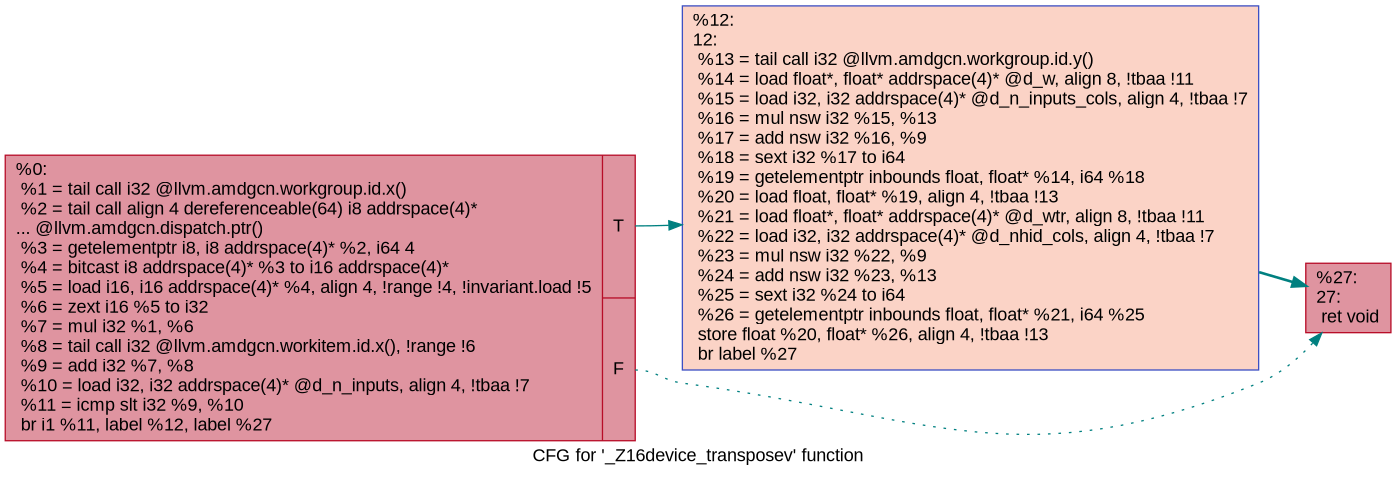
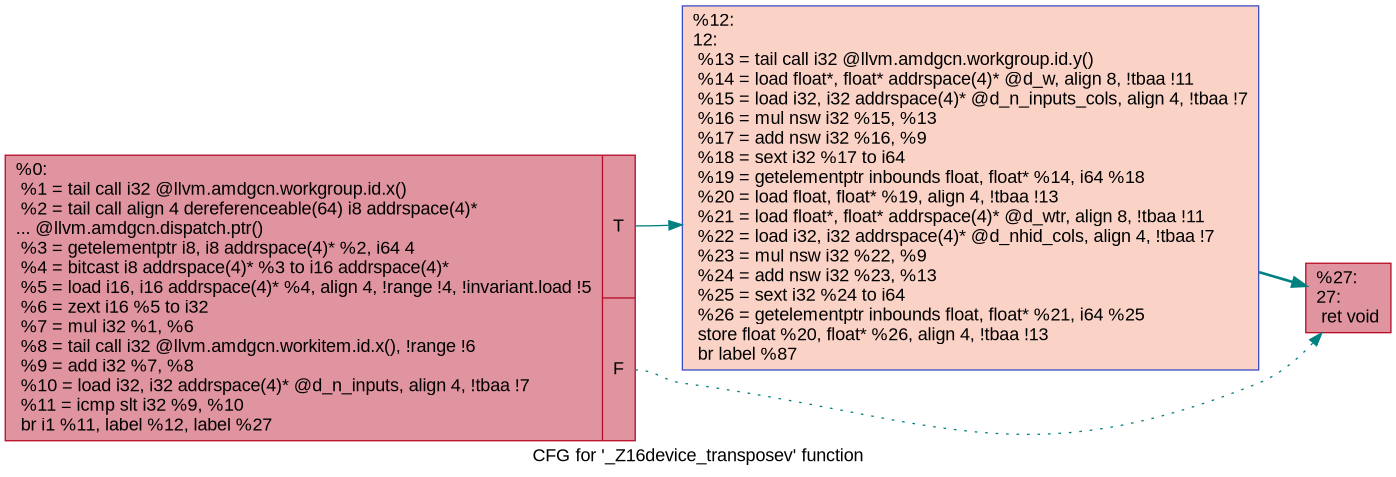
  digraph {
    label="CFG for '_Z16device_transposev' function"
    rankdir=LR
    fontname="Liberation Sans"
    node [color="#b70d28ff" fillcolor="#b70d2870" shape=record style=filled fontname="Liberation Sans"]
    edge [color=teal fontname="Liberation Sans"]
    n1 [label="{%0:\l  %1 = tail call i32 @llvm.amdgcn.workgroup.id.x()\l  %2 = tail call align 4 dereferenceable(64) i8 addrspace(4)*\l... @llvm.amdgcn.dispatch.ptr()\l  %3 = getelementptr i8, i8 addrspace(4)* %2, i64 4\l  %4 = bitcast i8 addrspace(4)* %3 to i16 addrspace(4)*\l  %5 = load i16, i16 addrspace(4)* %4, align 4, !range !4, !invariant.load !5\l  %6 = zext i16 %5 to i32\l  %7 = mul i32 %1, %6\l  %8 = tail call i32 @llvm.amdgcn.workitem.id.x(), !range !6\l  %9 = add i32 %7, %8\l  %10 = load i32, i32 addrspace(4)* @d_n_inputs, align 4, !tbaa !7\l  %11 = icmp slt i32 %9, %10\l  br i1 %11, label %12, label %27\l|{<s0>T|<s1>F}}"]
-   n2 [color="#3d50c3ff" fillcolor="#f59c7d70" label="{%12:\l12:                                               \l  %13 = tail call i32 @llvm.amdgcn.workgroup.id.y()\l  %14 = load float*, float* addrspace(4)* @d_w, align 8, !tbaa !11\l  %15 = load i32, i32 addrspace(4)* @d_n_inputs_cols, align 4, !tbaa !7\l  %16 = mul nsw i32 %15, %13\l  %17 = add nsw i32 %16, %9\l  %18 = sext i32 %17 to i64\l  %19 = getelementptr inbounds float, float* %14, i64 %18\l  %20 = load float, float* %19, align 4, !tbaa !13\l  %21 = load float*, float* addrspace(4)* @d_wtr, align 8, !tbaa !11\l  %22 = load i32, i32 addrspace(4)* @d_nhid_cols, align 4, !tbaa !7\l  %23 = mul nsw i32 %22, %9\l  %24 = add nsw i32 %23, %13\l  %25 = sext i32 %24 to i64\l  %26 = getelementptr inbounds float, float* %21, i64 %25\l  store float %20, float* %26, align 4, !tbaa !13\l  br label %27\l}"]
+   n2 [color="#3d50c3ff" fillcolor="#f59c7d70" label="{%12:\l12:                                               \l  %13 = tail call i32 @llvm.amdgcn.workgroup.id.y()\l  %14 = load float*, float* addrspace(4)* @d_w, align 8, !tbaa !11\l  %15 = load i32, i32 addrspace(4)* @d_n_inputs_cols, align 4, !tbaa !7\l  %16 = mul nsw i32 %15, %13\l  %17 = add nsw i32 %16, %9\l  %18 = sext i32 %17 to i64\l  %19 = getelementptr inbounds float, float* %14, i64 %18\l  %20 = load float, float* %19, align 4, !tbaa !13\l  %21 = load float*, float* addrspace(4)* @d_wtr, align 8, !tbaa !11\l  %22 = load i32, i32 addrspace(4)* @d_nhid_cols, align 4, !tbaa !7\l  %23 = mul nsw i32 %22, %9\l  %24 = add nsw i32 %23, %13\l  %25 = sext i32 %24 to i64\l  %26 = getelementptr inbounds float, float* %21, i64 %25\l  store float %20, float* %26, align 4, !tbaa !13\l  br label %87\l}"]
    n3 [label="{%27:\l27:                                               \l  ret void\l}"]
    n1 -> n2 [tailport=s0 style=solid]
    n1 -> n3 [tailport=s1 style=dotted]
    n2 -> n3 [style=bold]
  }
